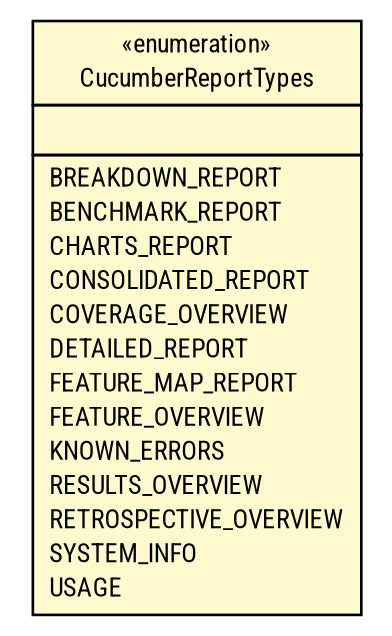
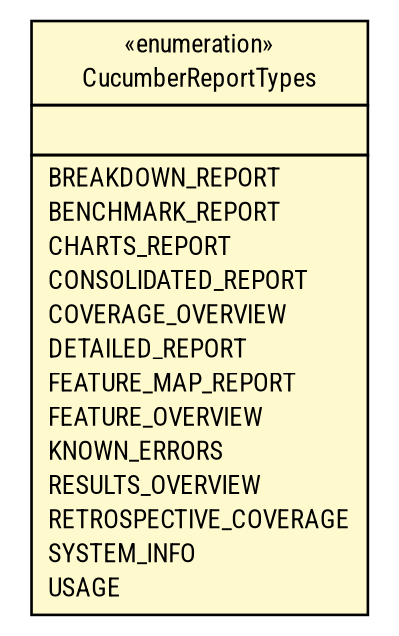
  digraph {
    nodesep=0.25
    ranksep=0.5
    fontname="Roboto Condensed"
-   n1 [fontcolor=black fontname="Roboto Condensed" fontsize=10.0 label=<<table title="com.github.mkolisnyk.cucumber.reporting.types.enums.CucumberReportTypes" border="0" cellborder="1" cellspacing="0" cellpadding="2" port="p" bgcolor="lemonChiffon" href="./CucumberReportTypes.html"> 		<tr><td><table border="0" cellspacing="0" cellpadding="1"> <tr><td align="center" balign="center"> &#171;enumeration&#187; </td></tr> <tr><td align="center" balign="center"> CucumberReportTypes </td></tr> 		</table></td></tr> 		<tr><td><table border="0" cellspacing="0" cellpadding="1"> <tr><td align="left" balign="left">  </td></tr> 		</table></td></tr> 		<tr><td><table border="0" cellspacing="0" cellpadding="1"> <tr><td align="left" balign="left"> BREAKDOWN_REPORT </td></tr> <tr><td align="left" balign="left"> BENCHMARK_REPORT </td></tr> <tr><td align="left" balign="left"> CHARTS_REPORT </td></tr> <tr><td align="left" balign="left"> CONSOLIDATED_REPORT </td></tr> <tr><td align="left" balign="left"> COVERAGE_OVERVIEW </td></tr> <tr><td align="left" balign="left"> DETAILED_REPORT </td></tr> <tr><td align="left" balign="left"> FEATURE_MAP_REPORT </td></tr> <tr><td align="left" balign="left"> FEATURE_OVERVIEW </td></tr> <tr><td align="left" balign="left"> KNOWN_ERRORS </td></tr> <tr><td align="left" balign="left"> RESULTS_OVERVIEW </td></tr> <tr><td align="left" balign="left"> RETROSPECTIVE_OVERVIEW </td></tr> <tr><td align="left" balign="left"> SYSTEM_INFO </td></tr> <tr><td align="left" balign="left"> USAGE </td></tr> 		</table></td></tr> 		</table>> shape=plaintext]
+   n1 [fontcolor=black fontname="Roboto Condensed" fontsize=10.0 label=<<table title="com.github.mkolisnyk.cucumber.reporting.types.enums.CucumberReportTypes" border="0" cellborder="1" cellspacing="0" cellpadding="2" port="p" bgcolor="lemonChiffon" href="./CucumberReportTypes.html"> 		<tr><td><table border="0" cellspacing="0" cellpadding="1"> <tr><td align="center" balign="center"> &#171;enumeration&#187; </td></tr> <tr><td align="center" balign="center"> CucumberReportTypes </td></tr> 		</table></td></tr> 		<tr><td><table border="0" cellspacing="0" cellpadding="1"> <tr><td align="left" balign="left">  </td></tr> 		</table></td></tr> 		<tr><td><table border="0" cellspacing="0" cellpadding="1"> <tr><td align="left" balign="left"> BREAKDOWN_REPORT </td></tr> <tr><td align="left" balign="left"> BENCHMARK_REPORT </td></tr> <tr><td align="left" balign="left"> CHARTS_REPORT </td></tr> <tr><td align="left" balign="left"> CONSOLIDATED_REPORT </td></tr> <tr><td align="left" balign="left"> COVERAGE_OVERVIEW </td></tr> <tr><td align="left" balign="left"> DETAILED_REPORT </td></tr> <tr><td align="left" balign="left"> FEATURE_MAP_REPORT </td></tr> <tr><td align="left" balign="left"> FEATURE_OVERVIEW </td></tr> <tr><td align="left" balign="left"> KNOWN_ERRORS </td></tr> <tr><td align="left" balign="left"> RESULTS_OVERVIEW </td></tr> <tr><td align="left" balign="left"> RETROSPECTIVE_COVERAGE </td></tr> <tr><td align="left" balign="left"> SYSTEM_INFO </td></tr> <tr><td align="left" balign="left"> USAGE </td></tr> 		</table></td></tr> 		</table>> shape=plaintext]
  }
